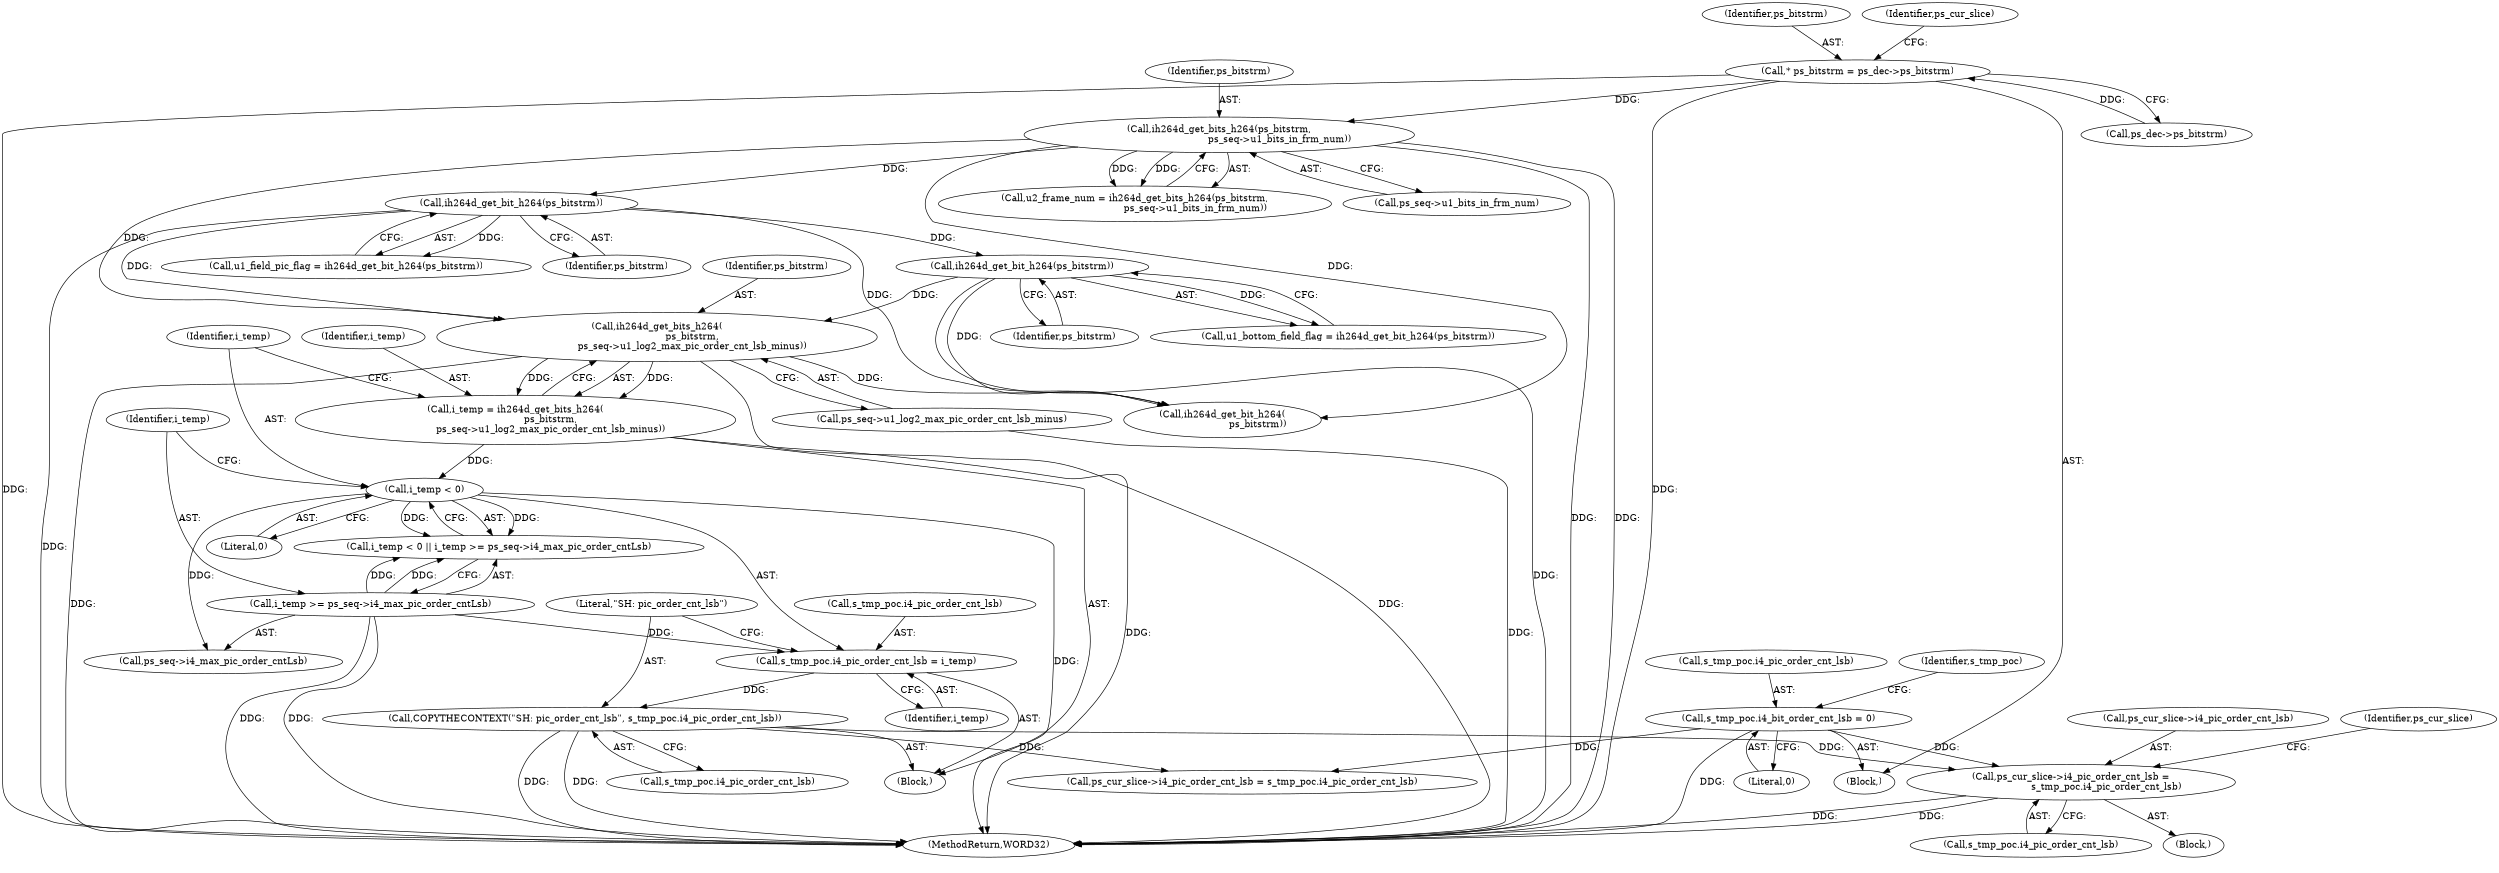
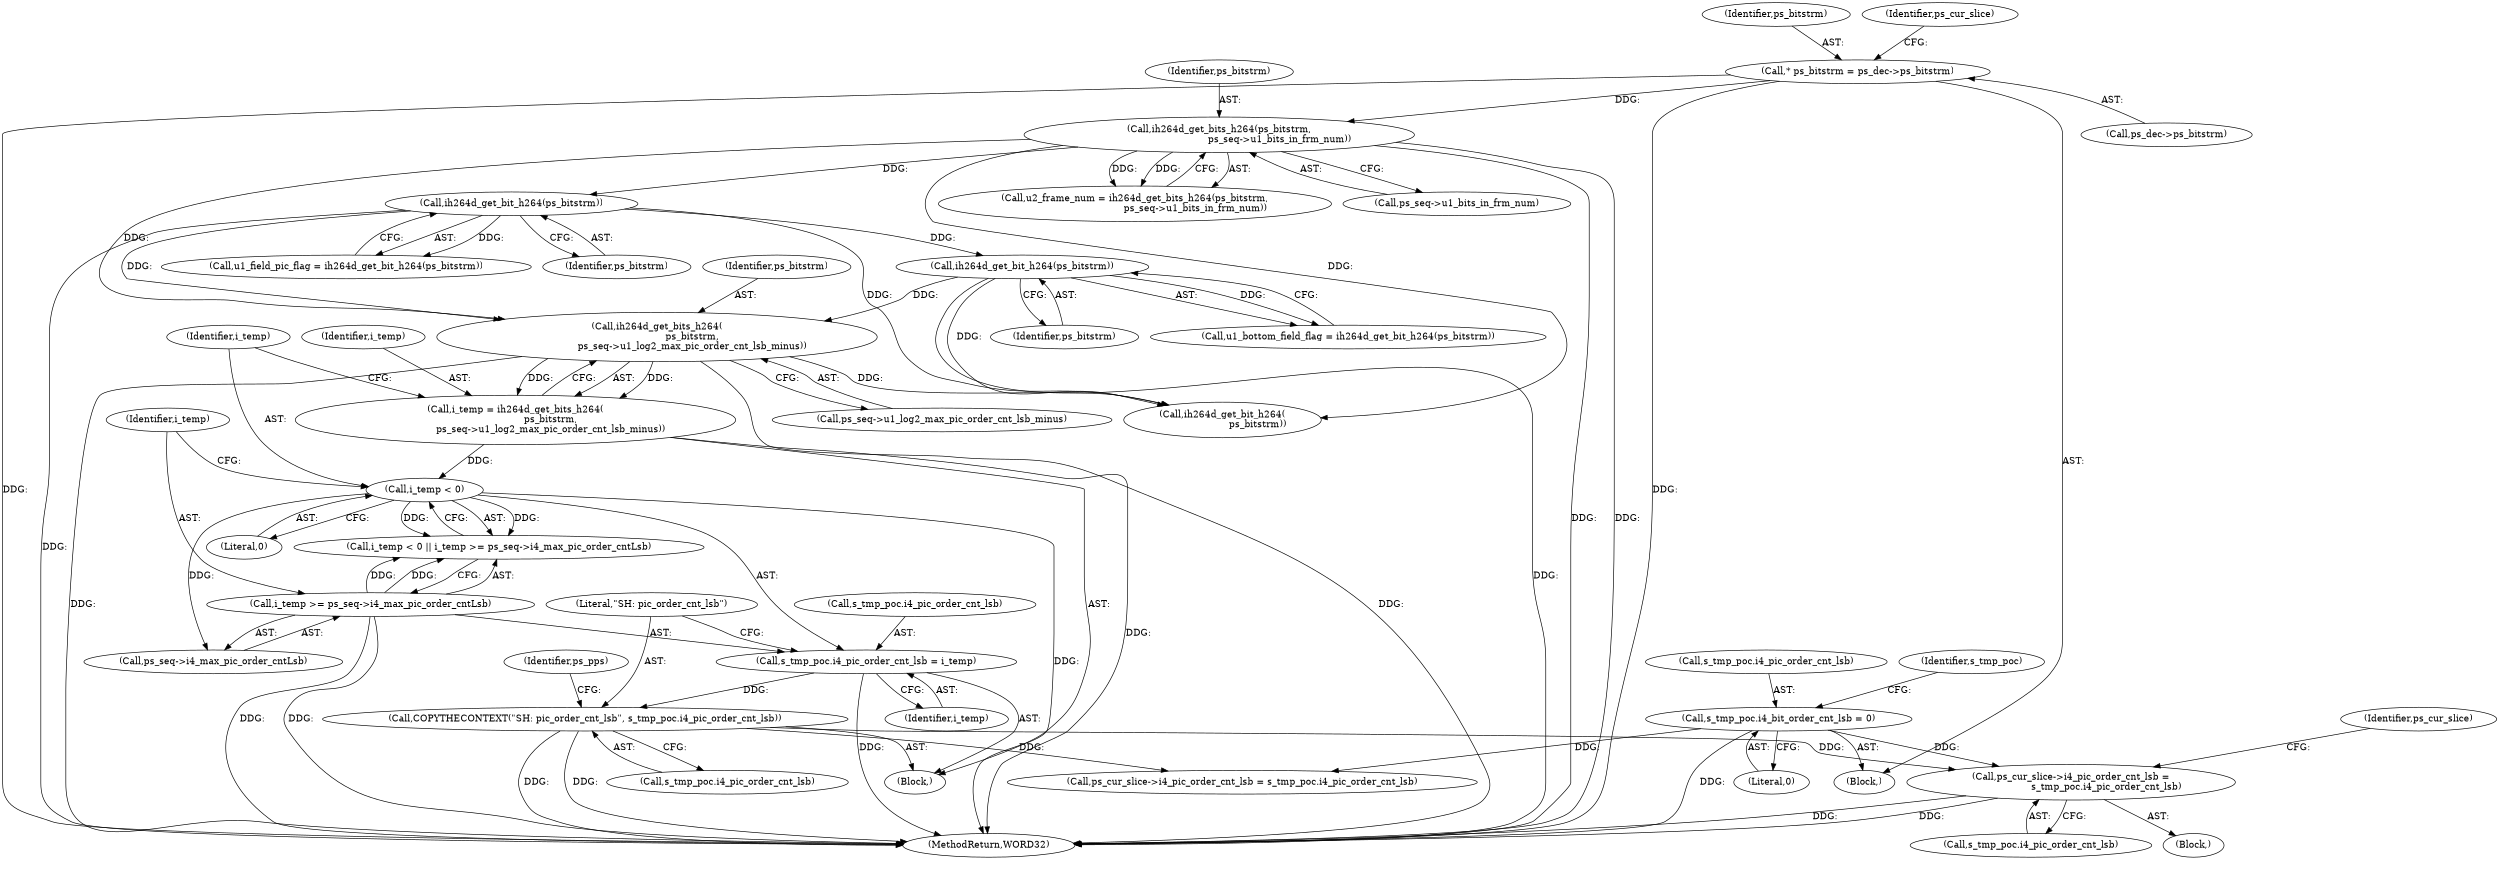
  digraph {
    n1 [label="(Call,ps_cur_slice->i4_pic_order_cnt_lsb =\n                        s_tmp_poc.i4_pic_order_cnt_lsb)"]
    n2 [label="(Block,)"]
    n3 [label="(MethodReturn,WORD32)"]
    n4 [label="(Call,s_tmp_poc.i4_pic_order_cnt_lsb)"]
    n5 [label="(Call,s_tmp_poc.i4_bit_order_cnt_lsb = 0)"]
    n6 [label="(Block,)"]
    n7 [label="(Literal,0)"]
    n8 [label="(Call,ps_cur_slice->i4_pic_order_cnt_lsb = s_tmp_poc.i4_pic_order_cnt_lsb)"]
    n9 [label="(Call,COPYTHECONTEXT(\"SH: pic_order_cnt_lsb\", s_tmp_poc.i4_pic_order_cnt_lsb))"]
    n10 [label="(Block,)"]
    n11 [label="(Call,s_tmp_poc.i4_pic_order_cnt_lsb)"]
    n12 [label="(Call,s_tmp_poc.i4_pic_order_cnt_lsb = i_temp)"]
    n13 [label="(Identifier,i_temp)"]
    n14 [label="(Call,i_temp < 0)"]
    n15 [label="(Literal,0)"]
    n16 [label="(Call,i_temp < 0 || i_temp >= ps_seq->i4_max_pic_order_cntLsb)"]
    n17 [label="(Call,ps_seq->i4_max_pic_order_cntLsb)"]
    n18 [label="(Call,i_temp >= ps_seq->i4_max_pic_order_cntLsb)"]
    n19 [label="(Call,i_temp = ih264d_get_bits_h264(\n                        ps_bitstrm,\n                        ps_seq->u1_log2_max_pic_order_cnt_lsb_minus))"]
    n20 [label="(Call,ih264d_get_bits_h264(\n                        ps_bitstrm,\n                        ps_seq->u1_log2_max_pic_order_cnt_lsb_minus))"]
    n21 [label="(Call,ps_seq->u1_log2_max_pic_order_cnt_lsb_minus)"]
    n22 [label="(Call,ih264d_get_bit_h264(\n                        ps_bitstrm))"]
    n23 [label="(Call,ih264d_get_bit_h264(ps_bitstrm))"]
    n24 [label="(Identifier,ps_bitstrm)"]
    n25 [label="(Call,u1_bottom_field_flag = ih264d_get_bit_h264(ps_bitstrm))"]
    n26 [label="(Call,ih264d_get_bit_h264(ps_bitstrm))"]
    n27 [label="(Call,u1_field_pic_flag = ih264d_get_bit_h264(ps_bitstrm))"]
    n28 [label="(Identifier,ps_bitstrm)"]
    n29 [label="(Call,ih264d_get_bits_h264(ps_bitstrm,\n                                         ps_seq->u1_bits_in_frm_num))"]
    n30 [label="(Call,u2_frame_num = ih264d_get_bits_h264(ps_bitstrm,\n                                         ps_seq->u1_bits_in_frm_num))"]
    n31 [label="(Call,ps_seq->u1_bits_in_frm_num)"]
    n32 [label="(Call,* ps_bitstrm = ps_dec->ps_bitstrm)"]
    n33 [label="(Call,ps_dec->ps_bitstrm)"]
    n34 [label="(Literal,\"SH: pic_order_cnt_lsb\")"]
-   n35 [label="(Call,ps_cur_slice->i4_pic_order_cnt_lsb)"]
    n36 [label="(Identifier,ps_bitstrm)"]
    n37 [label="(Identifier,i_temp)"]
    n38 [label="(Identifier,s_tmp_poc)"]
    n39 [label="(Call,s_tmp_poc.i4_pic_order_cnt_lsb)"]
+   n40 [label="(Identifier,ps_pps)"]
    n41 [label="(Identifier,ps_cur_slice)"]
    n42 [label="(Call,s_tmp_poc.i4_pic_order_cnt_lsb)"]
    n43 [label="(Identifier,ps_bitstrm)"]
    n44 [label="(Identifier,ps_bitstrm)"]
    n45 [label="(Identifier,i_temp)"]
    n46 [label="(Identifier,i_temp)"]
    n47 [label="(Identifier,ps_cur_slice)"]
    n1 -> n2 [label="AST: "]
    n1 -> n3 [label="DDG: "]
    n1 -> n3 [label="DDG: "]
    n1 -> n4 [label="CFG: "]
    n4 -> n1 [label="AST: "]
    n5 -> n1 [label="DDG: "]
    n5 -> n3 [label="DDG: "]
    n5 -> n6 [label="AST: "]
    n5 -> n7 [label="CFG: "]
    n5 -> n8 [label="DDG: "]
    n7 -> n5 [label="AST: "]
    n9 -> n1 [label="DDG: "]
    n9 -> n3 [label="DDG: "]
    n9 -> n3 [label="DDG: "]
    n9 -> n8 [label="DDG: "]
    n9 -> n10 [label="AST: "]
    n9 -> n11 [label="CFG: "]
    n11 -> n9 [label="AST: "]
-   n21 -> n3 [label="DDG: "]
+   n12 -> n3 [label="DDG: "]
    n12 -> n9 [label="DDG: "]
    n12 -> n10 [label="AST: "]
    n12 -> n13 [label="CFG: "]
    n13 -> n12 [label="AST: "]
    n14 -> n3 [label="DDG: "]
    n14 -> n12 [label="AST: "]
    n14 -> n15 [label="CFG: "]
    n14 -> n16 [label="AST: "]
    n14 -> n16 [label="DDG: "]
    n14 -> n16 [label="DDG: "]
    n14 -> n17 [label="DDG: "]
    n15 -> n14 [label="AST: "]
    n16 -> n14 [label="CFG: "]
    n16 -> n18 [label="CFG: "]
+   n17 -> n18 [label="AST: "]
    n18 -> n3 [label="DDG: "]
    n18 -> n3 [label="DDG: "]
-   n18 -> n12 [label="DDG: "]
+   n18 -> n12 [label="AST: "]
    n18 -> n16 [label="AST: "]
    n18 -> n16 [label="DDG: "]
    n18 -> n16 [label="DDG: "]
    n18 -> n17 [label="AST: "]
    n19 -> n3 [label="DDG: "]
    n19 -> n10 [label="AST: "]
    n19 -> n14 [label="DDG: "]
    n19 -> n20 [label="CFG: "]
    n20 -> n3 [label="DDG: "]
    n20 -> n3 [label="DDG: "]
    n20 -> n19 [label="AST: "]
    n20 -> n19 [label="DDG: "]
    n20 -> n19 [label="DDG: "]
    n20 -> n21 [label="CFG: "]
    n20 -> n22 [label="DDG: "]
    n21 -> n20 [label="AST: "]
    n23 -> n3 [label="DDG: "]
    n23 -> n20 [label="DDG: "]
    n23 -> n22 [label="DDG: "]
    n23 -> n24 [label="CFG: "]
    n23 -> n25 [label="AST: "]
    n23 -> n25 [label="DDG: "]
    n24 -> n23 [label="AST: "]
    n25 -> n23 [label="CFG: "]
    n26 -> n3 [label="DDG: "]
    n26 -> n20 [label="DDG: "]
    n26 -> n22 [label="DDG: "]
    n26 -> n23 [label="DDG: "]
    n26 -> n27 [label="AST: "]
    n26 -> n27 [label="DDG: "]
    n26 -> n28 [label="CFG: "]
    n27 -> n26 [label="CFG: "]
    n28 -> n26 [label="AST: "]
    n29 -> n3 [label="DDG: "]
    n29 -> n3 [label="DDG: "]
    n29 -> n20 [label="DDG: "]
    n29 -> n22 [label="DDG: "]
    n29 -> n26 [label="DDG: "]
    n29 -> n30 [label="AST: "]
    n29 -> n30 [label="DDG: "]
    n29 -> n30 [label="DDG: "]
    n29 -> n31 [label="CFG: "]
    n30 -> n29 [label="CFG: "]
    n31 -> n29 [label="AST: "]
    n32 -> n3 [label="DDG: "]
    n32 -> n3 [label="DDG: "]
    n32 -> n6 [label="AST: "]
    n32 -> n29 [label="DDG: "]
-   n32 -> n33 [label="CFG: "]
-   n33 -> n32 [label="DDG: "]
+   n33 -> n32 [label="AST: "]
    n34 -> n9 [label="AST: "]
    n34 -> n12 [label="CFG: "]
-   n35 -> n1 [label="AST: "]
    n36 -> n32 [label="AST: "]
    n37 -> n14 [label="AST: "]
    n37 -> n19 [label="CFG: "]
    n38 -> n5 [label="CFG: "]
    n39 -> n5 [label="AST: "]
+   n40 -> n9 [label="CFG: "]
    n41 -> n1 [label="CFG: "]
    n42 -> n12 [label="AST: "]
    n43 -> n29 [label="AST: "]
    n44 -> n20 [label="AST: "]
    n45 -> n14 [label="CFG: "]
    n45 -> n18 [label="AST: "]
    n46 -> n19 [label="AST: "]
    n47 -> n32 [label="CFG: "]
  }
